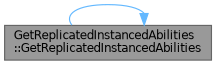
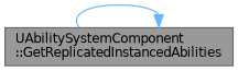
  digraph {
    rankdir=LR
-   n1 [color=gray40 fillcolor=grey60 fontcolor=black fontname=Helvetica fontsize=10 height=0.2 label="GetReplicatedInstancedAbilities\l::GetReplicatedInstancedAbilities" shape=box style=filled width=0.4]
+   n1 [color=gray40 fillcolor=grey60 fontcolor=black fontname=Helvetica fontsize=10 height=0.2 label="UAbilitySystemComponent\l::GetReplicatedInstancedAbilities" shape=box style=filled width=0.4]
    n1 -> n1 [color=steelblue1 fontname=Helvetica fontsize=10 labelfontname=Helvetica labelfontsize=10 style=solid]
  }
